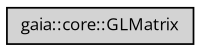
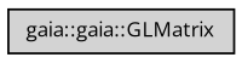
  digraph {
    rankdir=LR
    fontname="Open Sans"
-   n1 [color=black fillcolor=lightgrey fontname="Open Sans" fontsize=10 height=0.2 label="gaia::core::GLMatrix" shape=record style=filled width=0.4]
+   n1 [color=black fillcolor=lightgrey fontname="Open Sans" fontsize=10 height=0.2 label="gaia::gaia::GLMatrix" shape=record style=filled width=0.4]
  }
